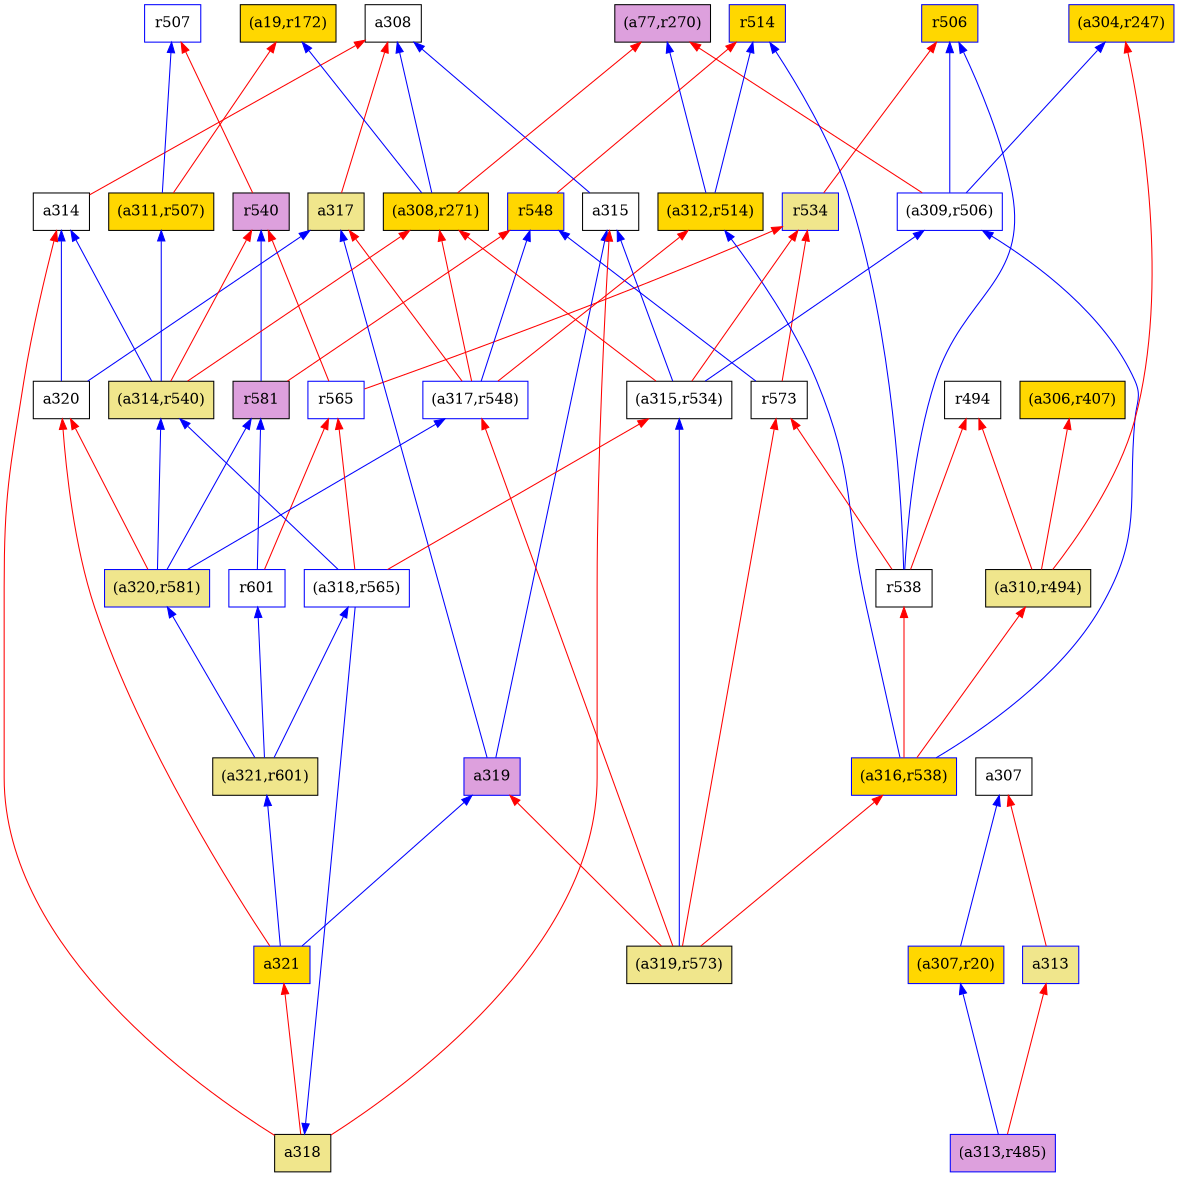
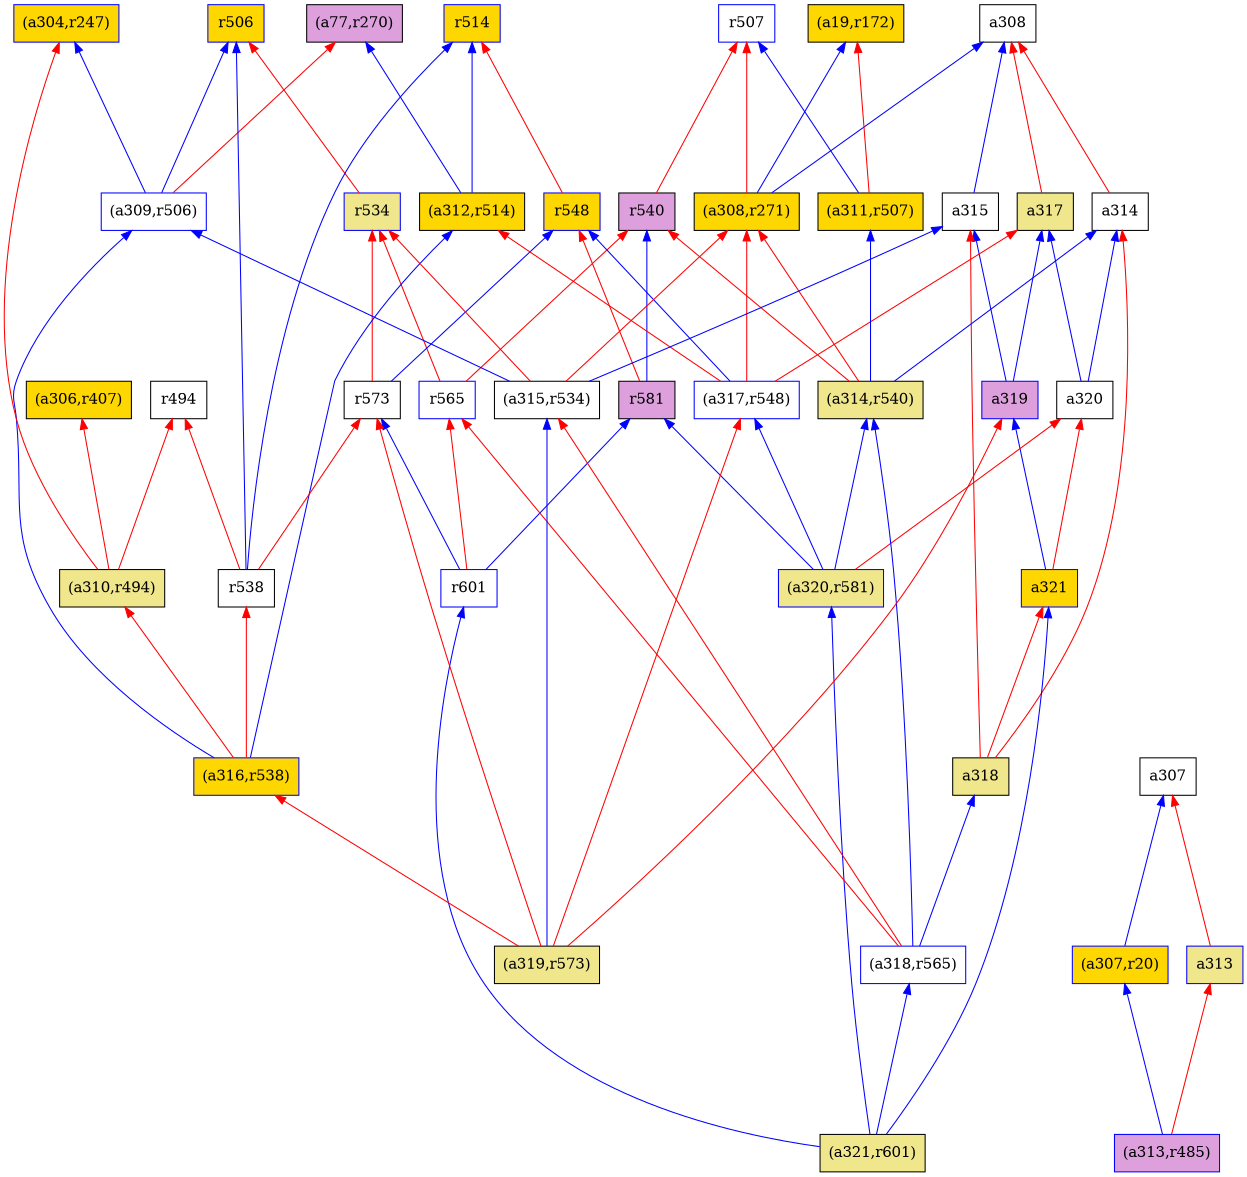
  digraph {
    rankdir=BT
    ranksep=2.0
    node [color=black fillcolor=white shape=record style=filled]
    edge [color=red]
    n1 [fillcolor=plum label="{(a77,r270)}"]
    n2 [color=blue fillcolor=gold label="{r514}"]
    n3 [color=blue label="{r601}"]
    n4 [color=blue label="{r565}"]
    n5 [fillcolor=plum label="{r581}"]
    n6 [label="{r573}"]
    n7 [fillcolor=plum label="{r540}"]
    n8 [color=blue fillcolor=khaki label="{r534}"]
    n9 [color=blue fillcolor=gold label="{r548}"]
    n10 [fillcolor=gold label="{(a19,r172)}"]
    n11 [color=blue label="{(a309,r506)}"]
    n12 [color=blue fillcolor=gold label="{r506}"]
    n13 [color=blue fillcolor=gold label="{(a304,r247)}"]
    n14 [color=blue label="{r507}"]
    n15 [color=blue fillcolor=gold label="{a321}"]
    n16 [color=blue fillcolor=plum label="{a319}"]
    n17 [label="{a320}"]
    n18 [label="{a315}"]
    n19 [fillcolor=khaki label="{a317}"]
    n20 [label="{a314}"]
    n21 [fillcolor=khaki label="{a318}"]
    n22 [fillcolor=gold label="{(a306,r407)}"]
    n23 [color=blue fillcolor=gold label="{(a316,r538)}"]
    n24 [fillcolor=gold label="{(a312,r514)}"]
    n25 [label="{r538}"]
    n26 [fillcolor=khaki label="{(a310,r494)}"]
    n27 [label="{r494}"]
    n28 [color=blue fillcolor=khaki label="{(a320,r581)}"]
    n29 [color=blue label="{(a317,r548)}"]
    n30 [fillcolor=khaki label="{(a314,r540)}"]
    n31 [fillcolor=gold label="{(a308,r271)}"]
    n32 [fillcolor=gold label="{(a311,r507)}"]
    n33 [fillcolor=khaki label="{(a321,r601)}"]
    n34 [color=blue label="{(a318,r565)}"]
    n35 [fillcolor=khaki label="{(a319,r573)}"]
    n36 [label="{(a315,r534)}"]
    n37 [label="{a308}"]
    n38 [label="{a307}"]
    n39 [color=blue fillcolor=gold label="{(a307,r20)}"]
    n40 [color=blue fillcolor=khaki label="{a313}"]
    n41 [color=blue fillcolor=plum label="{(a313,r485)}"]
    n3 -> n4
    n3 -> n5 [color=blue]
+   n3 -> n6 [color=blue]
    n4 -> n7
    n4 -> n8
    n5 -> n7 [color=blue]
    n5 -> n9
    n6 -> n8
    n6 -> n9 [color=blue]
    n7 -> n14
    n8 -> n12
    n9 -> n2
    n11 -> n1
    n11 -> n12 [color=blue]
    n11 -> n13 [color=blue]
    n15 -> n16 [color=blue]
    n15 -> n17
    n16 -> n18 [color=blue]
    n16 -> n19 [color=blue]
    n17 -> n19 [color=blue]
    n17 -> n20 [color=blue]
    n18 -> n37 [color=blue]
    n19 -> n37
    n20 -> n37
    n21 -> n15
    n21 -> n18
    n21 -> n20
    n23 -> n11 [color=blue]
    n23 -> n24 [color=blue]
    n23 -> n25
    n23 -> n26
    n24 -> n1 [color=blue]
    n24 -> n2 [color=blue]
    n25 -> n2 [color=blue]
    n25 -> n6
    n25 -> n12 [color=blue]
    n25 -> n27
    n26 -> n13
    n26 -> n22
    n26 -> n27
    n28 -> n5 [color=blue]
    n28 -> n17
    n28 -> n29 [color=blue]
    n28 -> n30 [color=blue]
    n29 -> n9 [color=blue]
    n29 -> n19
    n29 -> n24
    n29 -> n31
    n30 -> n7
    n30 -> n20 [color=blue]
    n30 -> n31
    n30 -> n32 [color=blue]
-   n31 -> n1
+   n31 -> n14
    n31 -> n10 [color=blue]
    n31 -> n37 [color=blue]
    n32 -> n10
    n32 -> n14 [color=blue]
    n33 -> n3 [color=blue]
-   n15 -> n33 [color=blue]
+   n33 -> n15 [color=blue]
    n33 -> n28 [color=blue]
    n33 -> n34 [color=blue]
    n34 -> n4
    n34 -> n21 [color=blue]
    n34 -> n30 [color=blue]
    n34 -> n36
    n35 -> n6
    n35 -> n16
    n35 -> n23
    n35 -> n29
    n35 -> n36 [color=blue]
    n36 -> n8
    n36 -> n11 [color=blue]
    n36 -> n18 [color=blue]
    n36 -> n31
    n39 -> n38 [color=blue]
    n40 -> n38
    n41 -> n39 [color=blue]
    n41 -> n40
  }
